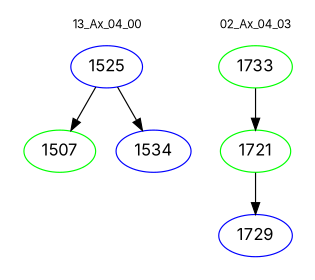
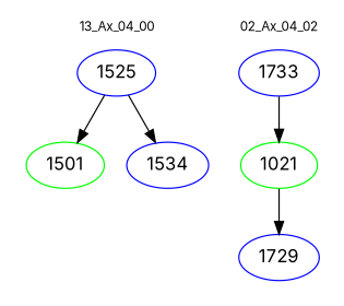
  digraph {
    fontname=Inter
    node [color=blue fontname=Inter]
    edge [color=black fontname=Inter]
    n1 [label=1525]
-   n2 [color=green label=1507]
+   n2 [color=green label=1501]
    n3 [label=1534]
-   n4 [color=green label=1733]
-   n5 [color=green label=1721]
+   n4 [label=1733]
+   n5 [color=green label=1021]
    n6 [label=1729]
    subgraph cluster_1 {
      color=white
      fontsize=10
      label="13_Ax_04_00"
      n1
      n2
      n3
    }
    subgraph cluster_2 {
      color=white
      fontsize=10
-     label="02_Ax_04_03"
+     label="02_Ax_04_02"
      n4
      n5
      n6
    }
    n1 -> n2
    n1 -> n3
    n4 -> n5
    n5 -> n6
  }
